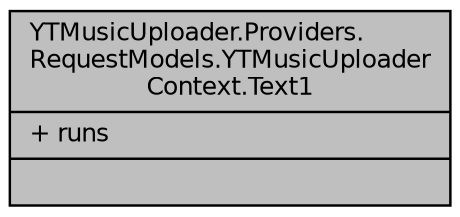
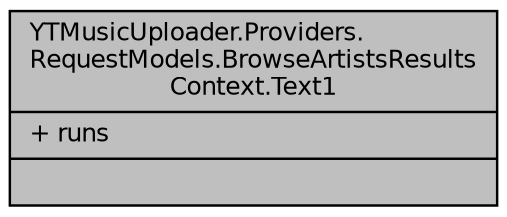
  digraph {
-   n1 [color=black fillcolor=grey75 fontcolor=black fontname=Helvetica fontsize=10 height=0.2 label="{YTMusicUploader.Providers.\lRequestModels.YTMusicUploader\lContext.Text1\n|+ runs\l|}" shape=record style=filled width=0.4]
+   n1 [color=black fillcolor=grey75 fontcolor=black fontname=Helvetica fontsize=10 height=0.2 label="{YTMusicUploader.Providers.\lRequestModels.BrowseArtistsResults\lContext.Text1\n|+ runs\l|}" shape=record style=filled width=0.4]
  }
